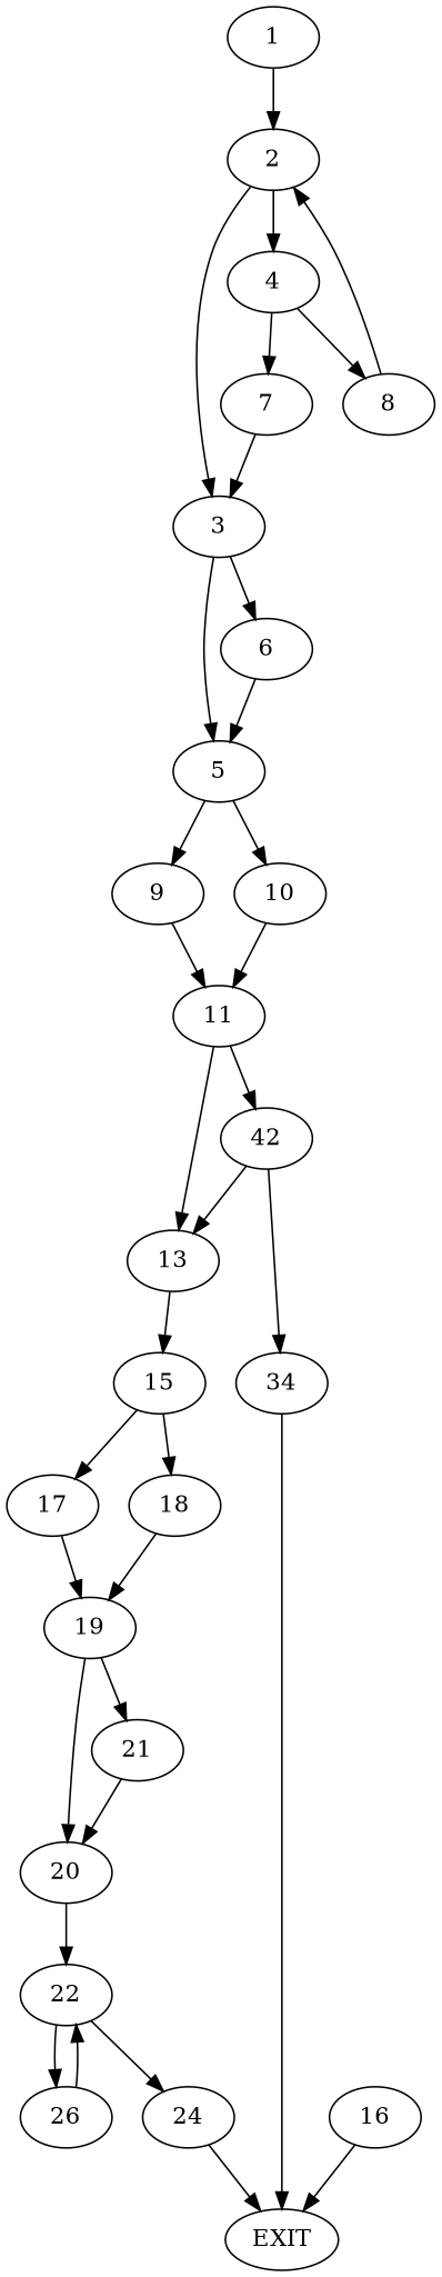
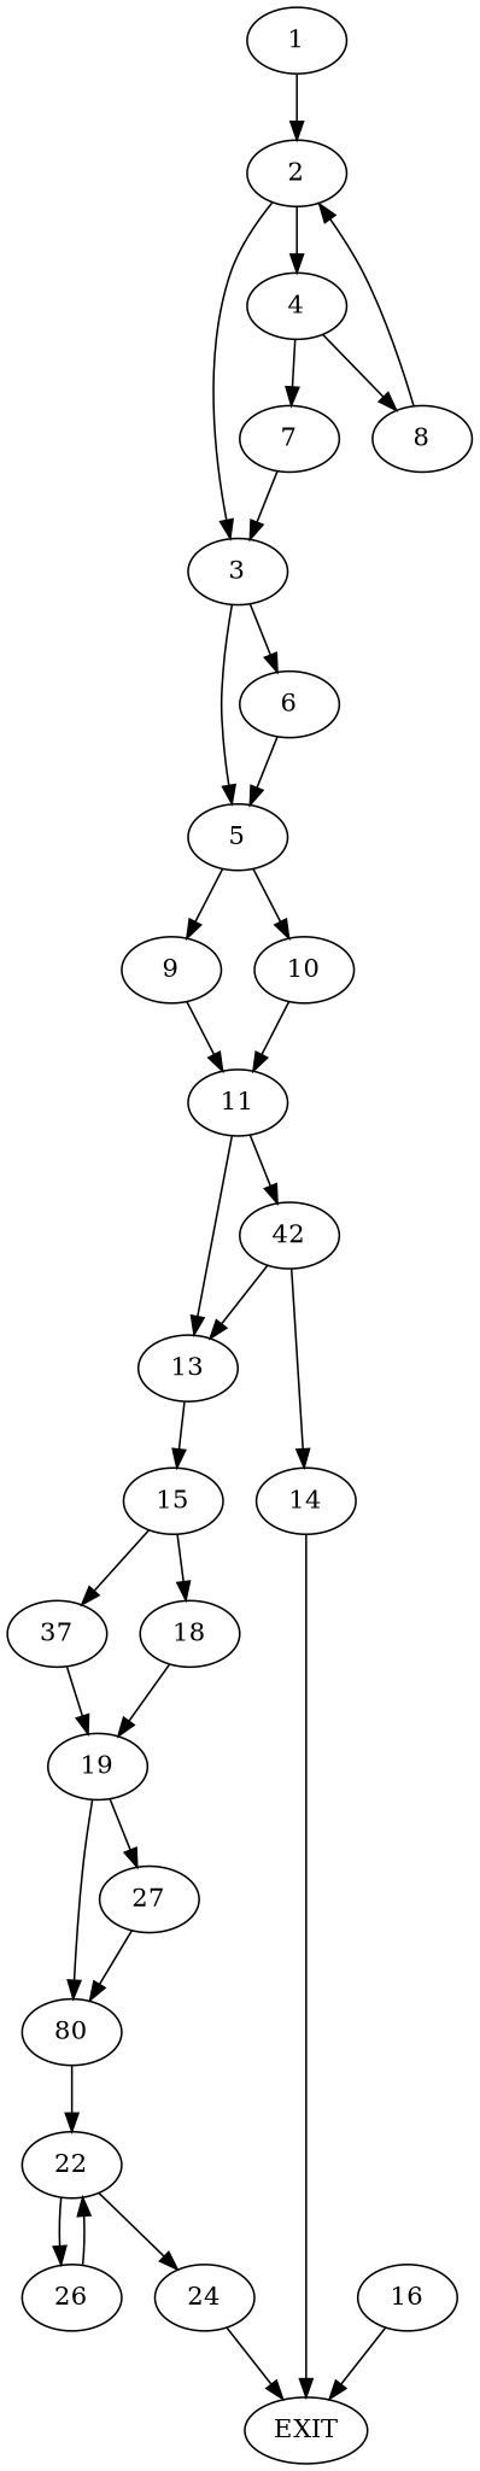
  digraph {
    1
    2
    n3 [label=EXIT]
    3
    4
    5
    6
    7
    8
    9
    10
    11
    n13 [label=42]
    13
-   14 [label=34]
+   14
    15
-   17
+   17 [label=37]
    18
    16
    19
-   20
-   21
+   20 [label=80]
+   21 [label=27]
    22
    n24 [label=26]
    24
    1 -> 2
    2 -> 3
    2 -> 4
    3 -> 5
    3 -> 6
    4 -> 7
    4 -> 8
    5 -> 9
    5 -> 10
    6 -> 5
    7 -> 3
    8 -> 2
    9 -> 11
    10 -> 11
    11 -> n13
    11 -> 13
    n13 -> 13
    n13 -> 14
    13 -> 15
    14 -> n3
    15 -> 17
    15 -> 18
    17 -> 19
    18 -> 19
    16 -> n3
    19 -> 20
    19 -> 21
    20 -> 22
    21 -> 20
    22 -> n24
    22 -> 24
    n24 -> 22
    24 -> n3
  }
